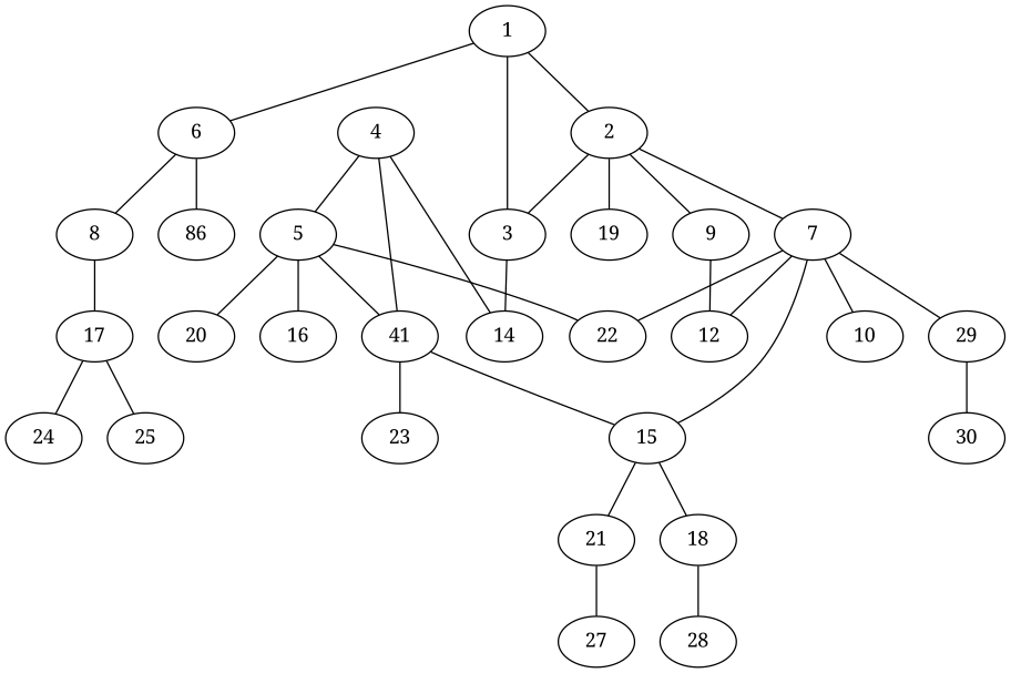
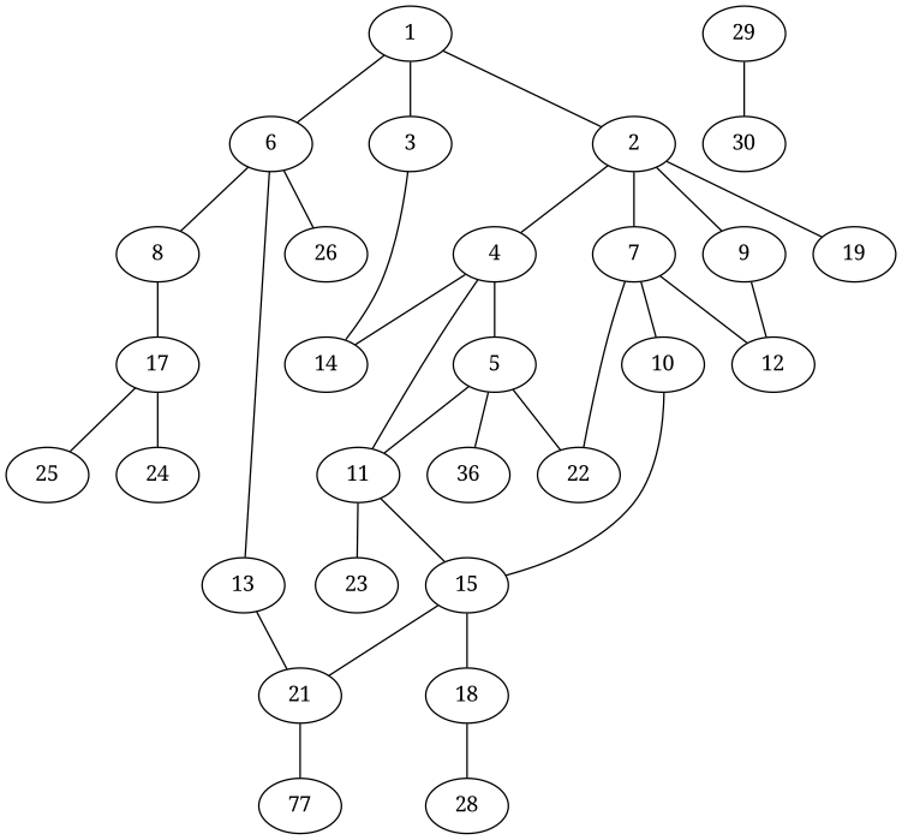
  graph {
    fontname="Noto Serif"
    node [fontname="Noto Serif"]
    edge [fontname="Noto Serif"]
    1
    2
    3
    6
    4
    7
    9
    19
    14
    8
-   26 [label=86]
+   13
+   26
    5
-   11 [label=41]
+   11
    12
    22
    10
    29
    17
    21
-   16
-   20
+   16 [label=36]
    15
    23
    30
    18
    24
    25
-   27
+   27 [label=77]
    28
    1 -- 2
    1 -- 3
    1 -- 6
-   2 -- 3
+   2 -- 4
    2 -- 7
    2 -- 9
    2 -- 19
    3 -- 14
    6 -- 8
+   6 -- 13
    6 -- 26
    4 -- 14
    4 -- 5
    4 -- 11
    7 -- 12
    7 -- 22
    7 -- 10
-   7 -- 29
    9 -- 12
    8 -- 17
+   13 -- 21
    5 -- 11
    5 -- 22
    5 -- 16
-   5 -- 20
    11 -- 15
    11 -- 23
-   7 -- 15
+   10 -- 15
    29 -- 30
    17 -- 24
    17 -- 25
    21 -- 27
    15 -- 21
    15 -- 18
    18 -- 28
  }
